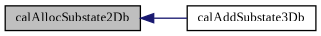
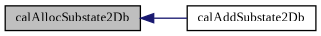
  digraph {
    rankdir=LR
    fontname="Liberation Serif"
    node [color=black fontname="Liberation Serif" fontsize=10 shape=record style=filled]
    n1 [fillcolor=grey75 fontcolor=black height=0.2 label=calAllocSubstate2Db width=0.4]
-   n2 [fillcolor=white height=0.2 label=calAddSubstate3Db width=0.4]
+   n2 [fillcolor=white height=0.2 label=calAddSubstate2Db width=0.4]
    n1 -> n2 [color=midnightblue dir=back fontname="Liberation Serif" fontsize=10 labelfontname=Helvetica labelfontsize=10 style=solid]
  }
